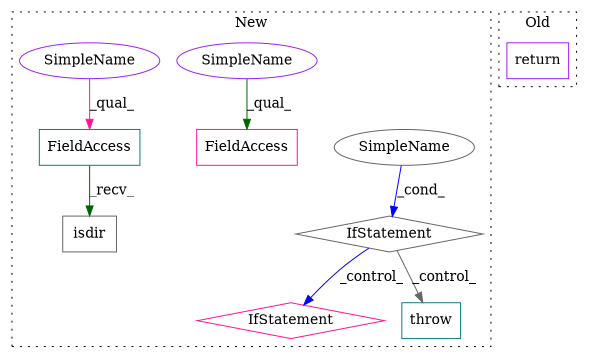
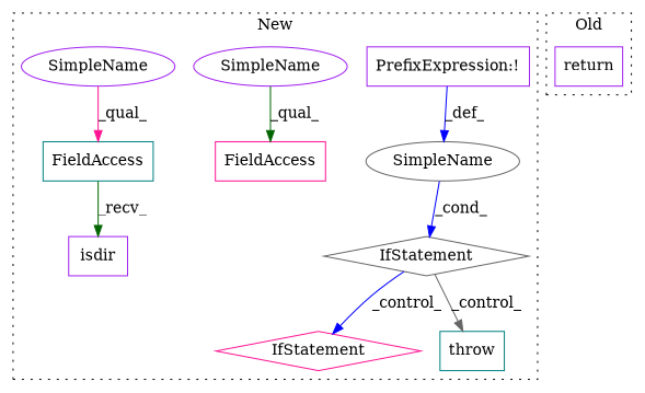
  digraph {
    node [a=42 color=purple l=7 s=3589 shape=box]
    edge [color=blue]
-   n1 [a=32 color=gray40 l="6,1" label=isdir s="3597,3611"]
+   n1 [a=32 l="6,1" label=isdir s="3597,3611"]
    n2 [a=25 color=gray40 l="4,2" label=IfStatement s="3584,3612" shape=diamond]
    n3 [a=22 color=teal label=FieldAccess]
    n4 [a=22 color=deeppink label=FieldAccess s=3376]
    n5 [a=25 color=deeppink l="4,2" label=IfStatement s="3795,3832" shape=diamond]
    n6 [color=gray40 label=SimpleName shape=ellipse l="" s=""]
+   n7 [a=38 l=1 label="PrefixExpression:!" s=3588]
    n8 [a=53 color=teal l=6 label=throw s=3622]
    n9 [l=2 label=SimpleName s=3376 shape=ellipse]
    n10 [l=2 label=SimpleName shape=ellipse]
    n11 [a=41 label=return s=2594]
    subgraph cluster_1 {
      label=New
      style=dotted
      n1
      n2
      n3
      n4
      n5
      n6
+     n7
      n8
      n9
      n10
    }
    subgraph cluster_2 {
      label=Old
      style=dotted
      n11
    }
    n2 -> n5 [label=_control_]
    n2 -> n8 [color=gray40 label=_control_]
    n3 -> n1 [color=darkgreen label=_recv_]
    n6 -> n2 [label=_cond_]
+   n7 -> n6 [label=_def_]
    n9 -> n4 [color=darkgreen label=_qual_]
    n10 -> n3 [color=deeppink label=_qual_]
  }
